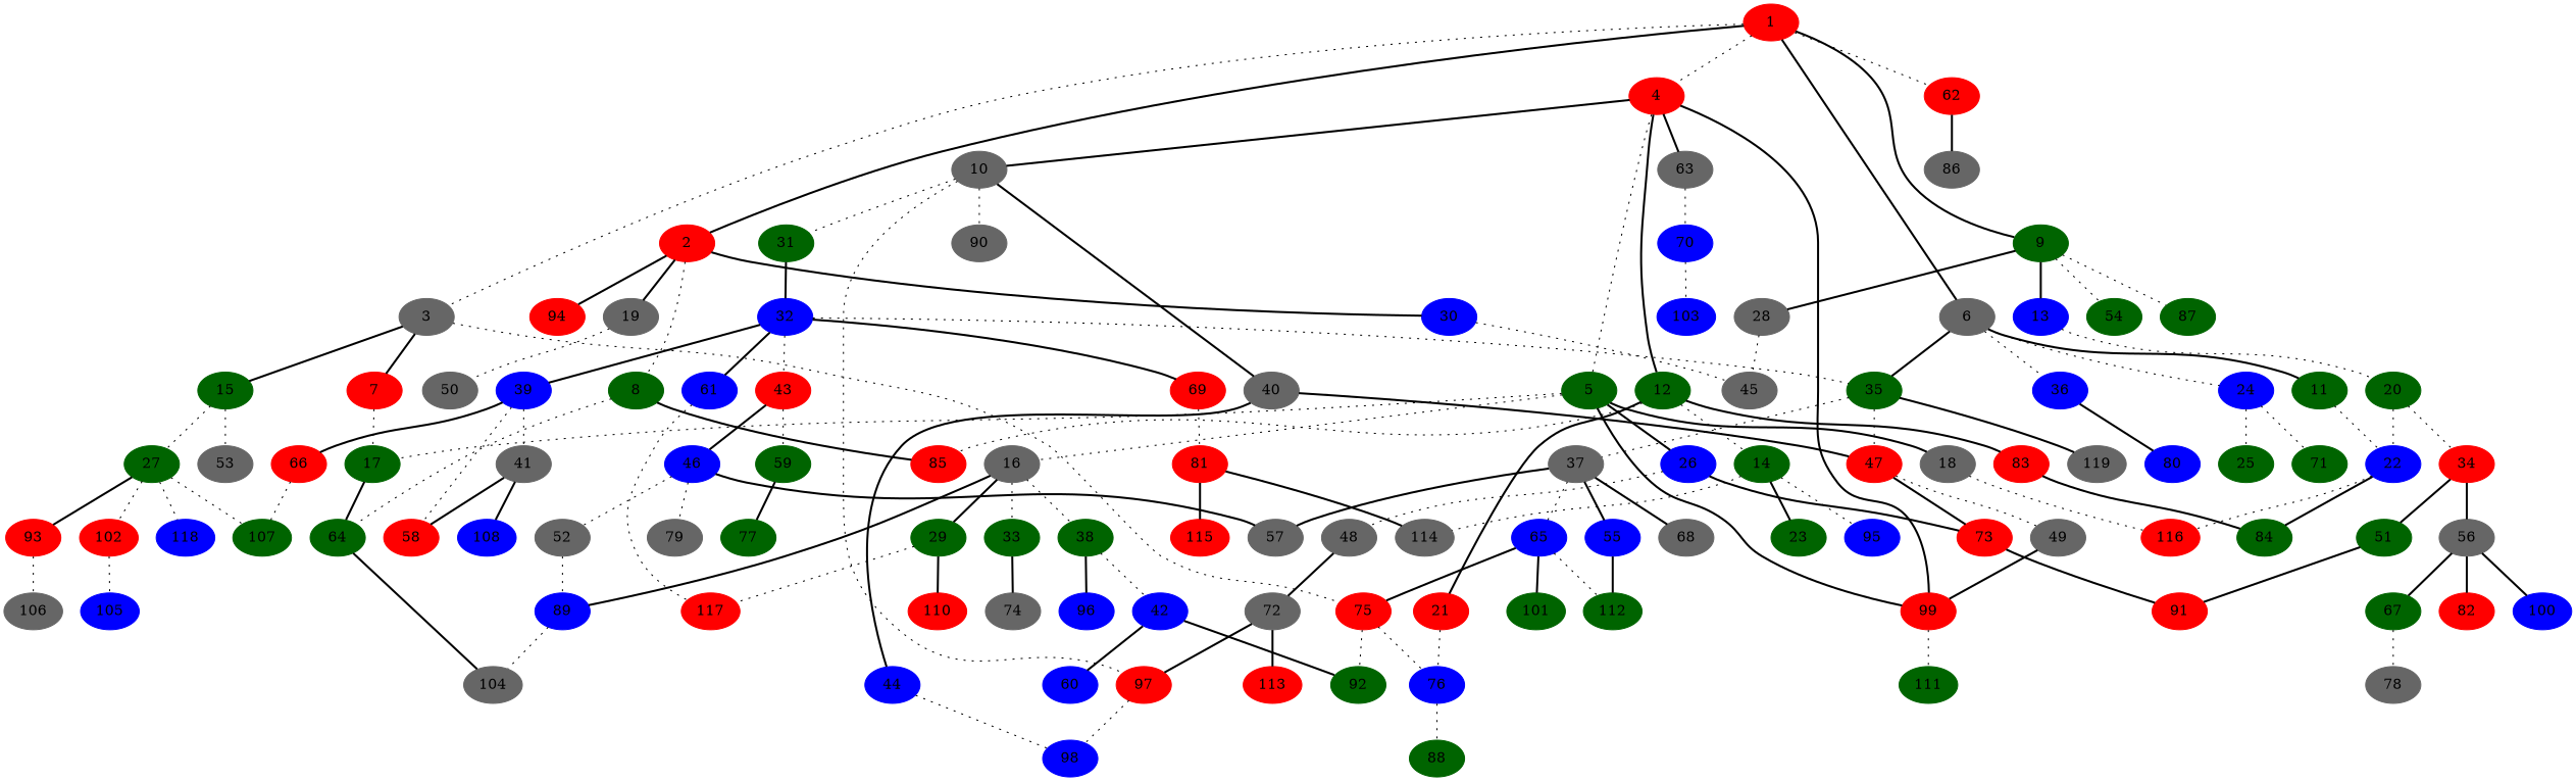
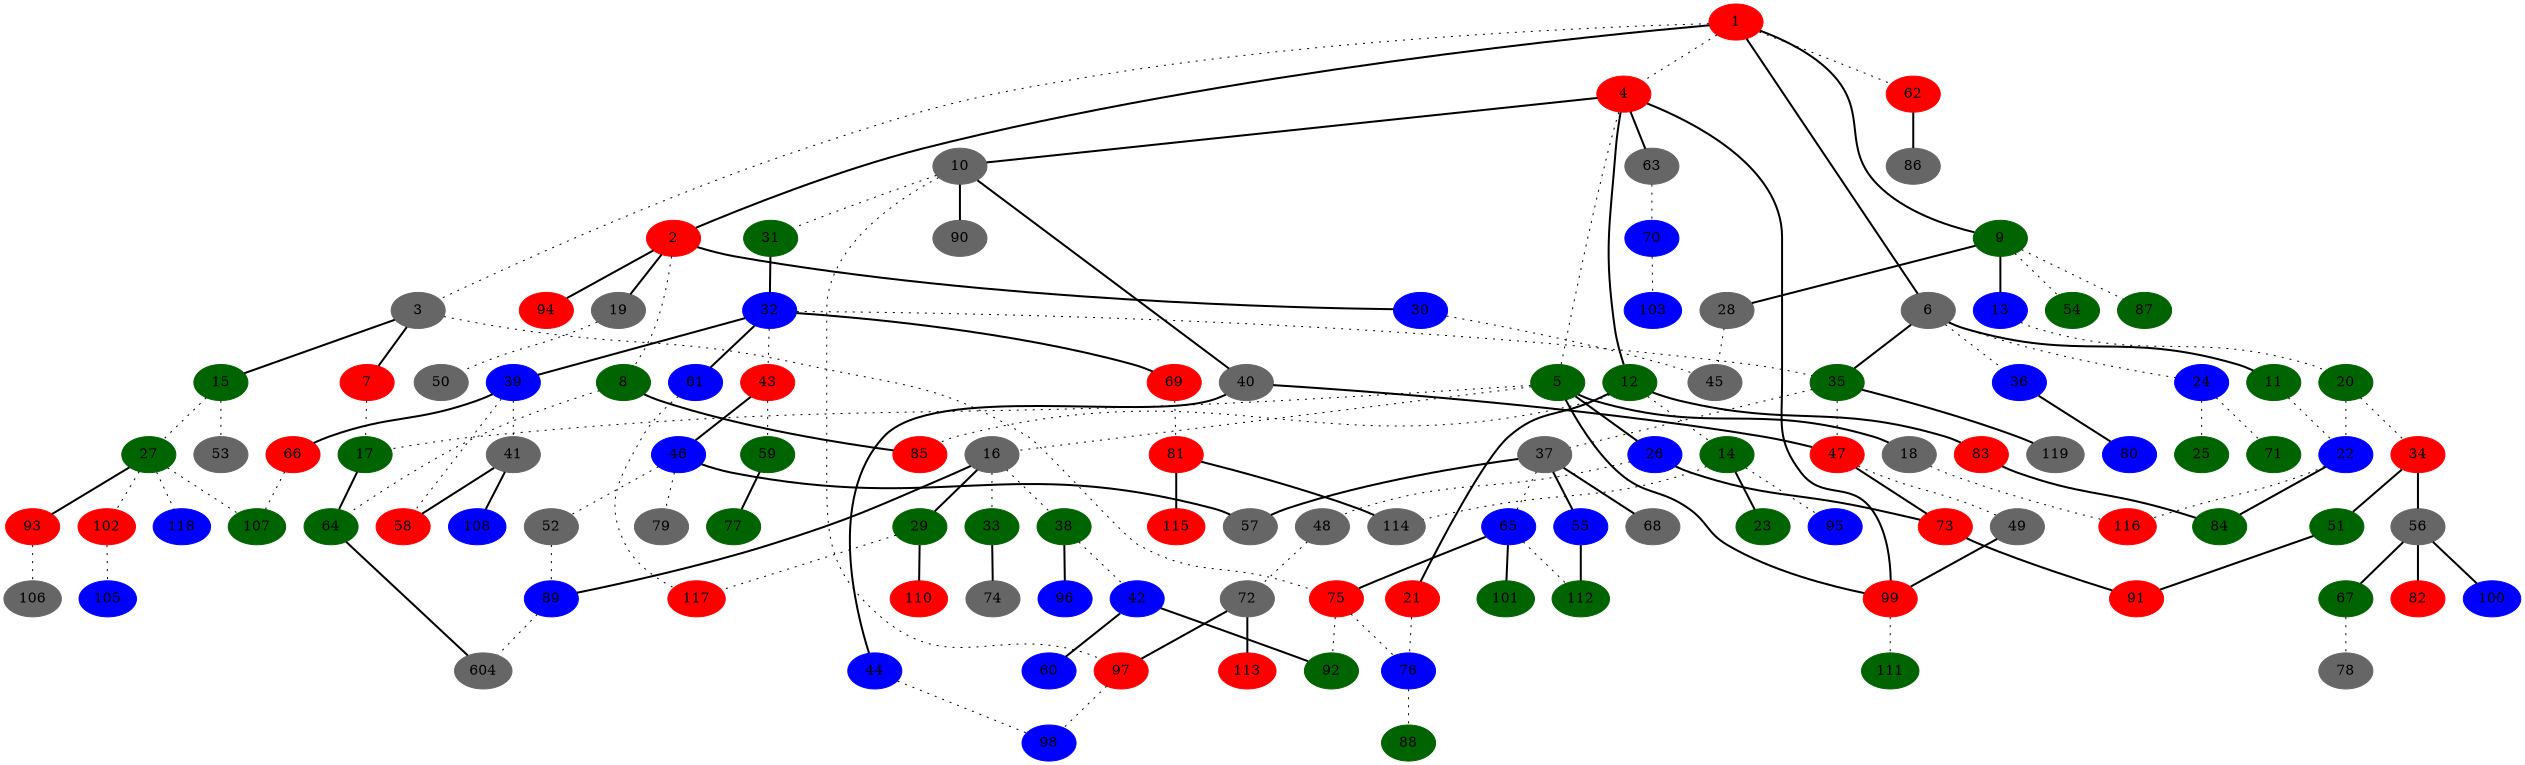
  graph {
    node [color=darkgreen style=filled]
    edge [style=bold]
    1 [color=red]
    2 [color=red]
    3 [color=gray40]
    4 [color=red]
    6 [color=gray40]
    9
    62 [color=red]
    8
    19 [color=gray40]
    30 [color=blue]
    94 [color=red]
    7 [color=red]
    15
    75 [color=red]
    5
    10 [color=gray40]
    12
    63 [color=gray40]
    99 [color=red]
    11
    24 [color=blue]
    35
    36 [color=blue]
    13 [color=blue]
    28 [color=gray40]
    54
    87
    86 [color=gray40]
    64
    85 [color=red]
    50 [color=gray40]
    45 [color=gray40]
    17
    27
    53 [color=gray40]
    76 [color=blue]
    92
    16 [color=gray40]
    18 [color=gray40]
    26 [color=blue]
    31
    40 [color=gray40]
    90 [color=gray40]
    97 [color=red]
    14
    21 [color=red]
    83 [color=red]
    70 [color=blue]
    111
    29
    33
    38
    89 [color=blue]
    116 [color=red]
    48 [color=gray40]
    73 [color=red]
    22 [color=blue]
    25
    71
    37 [color=gray40]
    47 [color=red]
    n62 [color=gray40 label=119]
    80 [color=blue]
-   104 [color=gray40]
+   104 [color=gray40 label=604]
    20
    32 [color=blue]
    44 [color=blue]
    98 [color=blue]
    84
    23
    95 [color=blue]
    114 [color=gray40]
    34 [color=red]
    93 [color=red]
    102 [color=red]
    107
    118 [color=blue]
    110 [color=red]
    117 [color=red]
    74 [color=gray40]
    42 [color=blue]
    96 [color=blue]
    51
    56 [color=gray40]
    88
    72 [color=gray40]
    91 [color=red]
    106 [color=gray40]
    105 [color=blue]
    39 [color=blue]
    43 [color=red]
    61 [color=blue]
    69 [color=red]
    41 [color=gray40]
    58 [color=red]
    66 [color=red]
    46 [color=blue]
    59
    81 [color=red]
    67
    82 [color=red]
    100 [color=blue]
    55 [color=blue]
    57 [color=gray40]
    65 [color=blue]
    68 [color=gray40]
    49 [color=gray40]
    112
    101
    60 [color=blue]
    108 [color=blue]
    52 [color=gray40]
    79 [color=gray40]
    77
    113 [color=red]
    78 [color=gray40]
    103 [color=blue]
    115 [color=red]
    1 -- 2
    1 -- 3 [style=dotted]
    1 -- 4 [style=dotted]
    1 -- 6
    1 -- 9
    1 -- 62 [style=dotted]
    2 -- 8 [style=dotted]
    2 -- 19
    2 -- 30
    2 -- 94
    3 -- 7
    3 -- 15
    3 -- 75 [style=dotted]
    4 -- 5 [style=dotted]
    4 -- 10
    4 -- 12
    4 -- 63
    4 -- 99
    6 -- 11
    6 -- 24 [style=dotted]
    6 -- 35
    6 -- 36 [style=dotted]
    9 -- 13
    9 -- 28
    9 -- 54 [style=dotted]
    9 -- 87 [style=dotted]
    62 -- 86
    8 -- 64 [style=dotted]
    8 -- 85
    19 -- 50 [style=dotted]
    30 -- 45 [style=dotted]
    7 -- 17 [style=dotted]
    15 -- 27 [style=dotted]
    15 -- 53 [style=dotted]
    75 -- 76 [style=dotted]
    75 -- 92 [style=dotted]
    5 -- 99
    5 -- 17 [style=dotted]
    5 -- 16 [style=dotted]
    5 -- 18
    5 -- 26
    10 -- 31 [style=dotted]
    10 -- 40
-   10 -- 90 [style=dotted]
+   10 -- 90
    10 -- 97 [style=dotted]
    12 -- 85 [style=dotted]
    12 -- 14 [style=dotted]
    12 -- 21
    12 -- 83
    63 -- 70 [style=dotted]
    99 -- 111 [style=dotted]
    11 -- 22 [style=dotted]
    24 -- 25 [style=dotted]
    24 -- 71 [style=dotted]
    35 -- 37 [style=dotted]
    35 -- 47 [style=dotted]
    35 -- n62
    36 -- 80
    13 -- 20 [style=dotted]
    28 -- 45 [style=dotted]
    64 -- 104
    17 -- 64
    27 -- 93
    27 -- 102 [style=dotted]
    27 -- 107 [style=dotted]
    27 -- 118 [style=dotted]
    76 -- 88 [style=dotted]
    16 -- 29
    16 -- 33 [style=dotted]
    16 -- 38 [style=dotted]
    16 -- 89
    18 -- 116 [style=dotted]
    26 -- 48 [style=dotted]
    26 -- 73
    31 -- 32
    40 -- 47
    40 -- 44
    97 -- 98 [style=dotted]
    14 -- 23
    14 -- 95 [style=dotted]
    14 -- 114 [style=dotted]
    21 -- 76 [style=dotted]
    83 -- 84
    70 -- 103 [style=dotted]
    29 -- 110
    29 -- 117 [style=dotted]
    33 -- 74
    38 -- 42 [style=dotted]
    38 -- 96
    89 -- 104 [style=dotted]
-   48 -- 72
+   48 -- 72 [style=dotted]
    73 -- 91
    22 -- 116 [style=dotted]
    22 -- 84
    37 -- 55
    37 -- 57
    37 -- 65 [style=dotted]
    37 -- 68
    47 -- 73
    47 -- 49 [style=dotted]
    20 -- 22 [style=dotted]
    20 -- 34 [style=dotted]
    32 -- 35 [style=dotted]
    32 -- 39
    32 -- 43 [style=dotted]
    32 -- 61
    32 -- 69
    44 -- 98 [style=dotted]
    34 -- 51
    34 -- 56
    93 -- 106 [style=dotted]
    102 -- 105 [style=dotted]
    42 -- 92
    42 -- 60
    51 -- 91
    56 -- 67
    56 -- 82
    56 -- 100
    72 -- 97
    72 -- 113
    39 -- 41 [style=dotted]
    39 -- 58 [style=dotted]
    39 -- 66
    43 -- 46
    43 -- 59 [style=dotted]
    61 -- 117 [style=dotted]
    69 -- 81 [style=dotted]
    41 -- 58
    41 -- 108
    66 -- 107 [style=dotted]
    46 -- 57
    46 -- 52 [style=dotted]
    46 -- 79 [style=dotted]
    59 -- 77
    81 -- 114
    81 -- 115
    67 -- 78 [style=dotted]
    55 -- 112
    65 -- 75
    65 -- 112 [style=dotted]
    65 -- 101
    49 -- 99
    52 -- 89 [style=dotted]
  }
